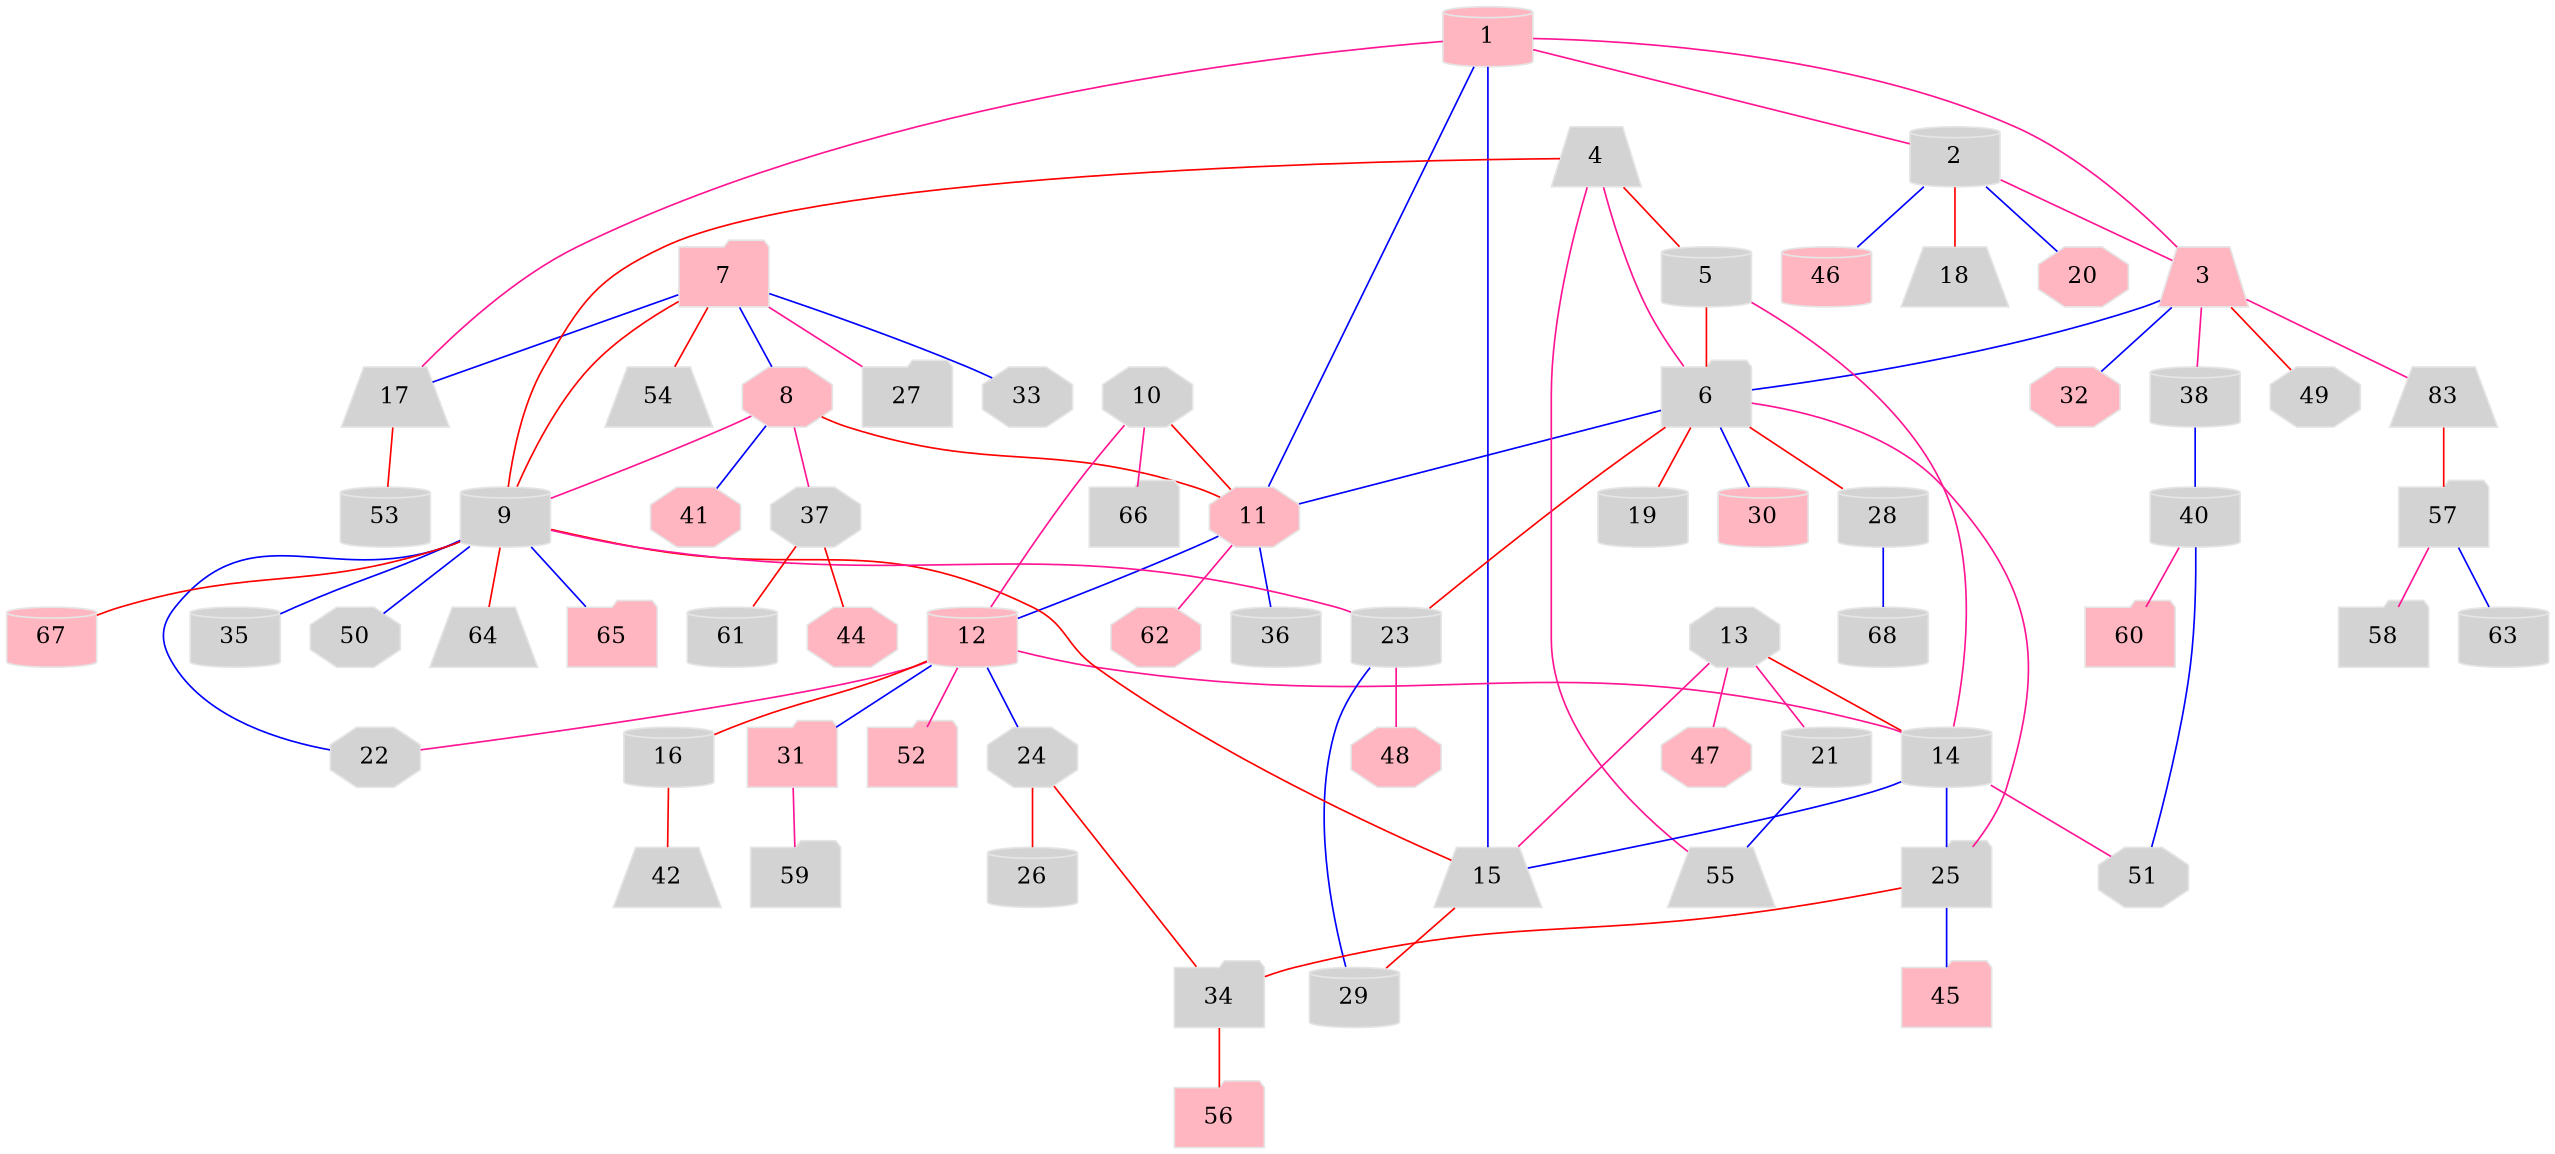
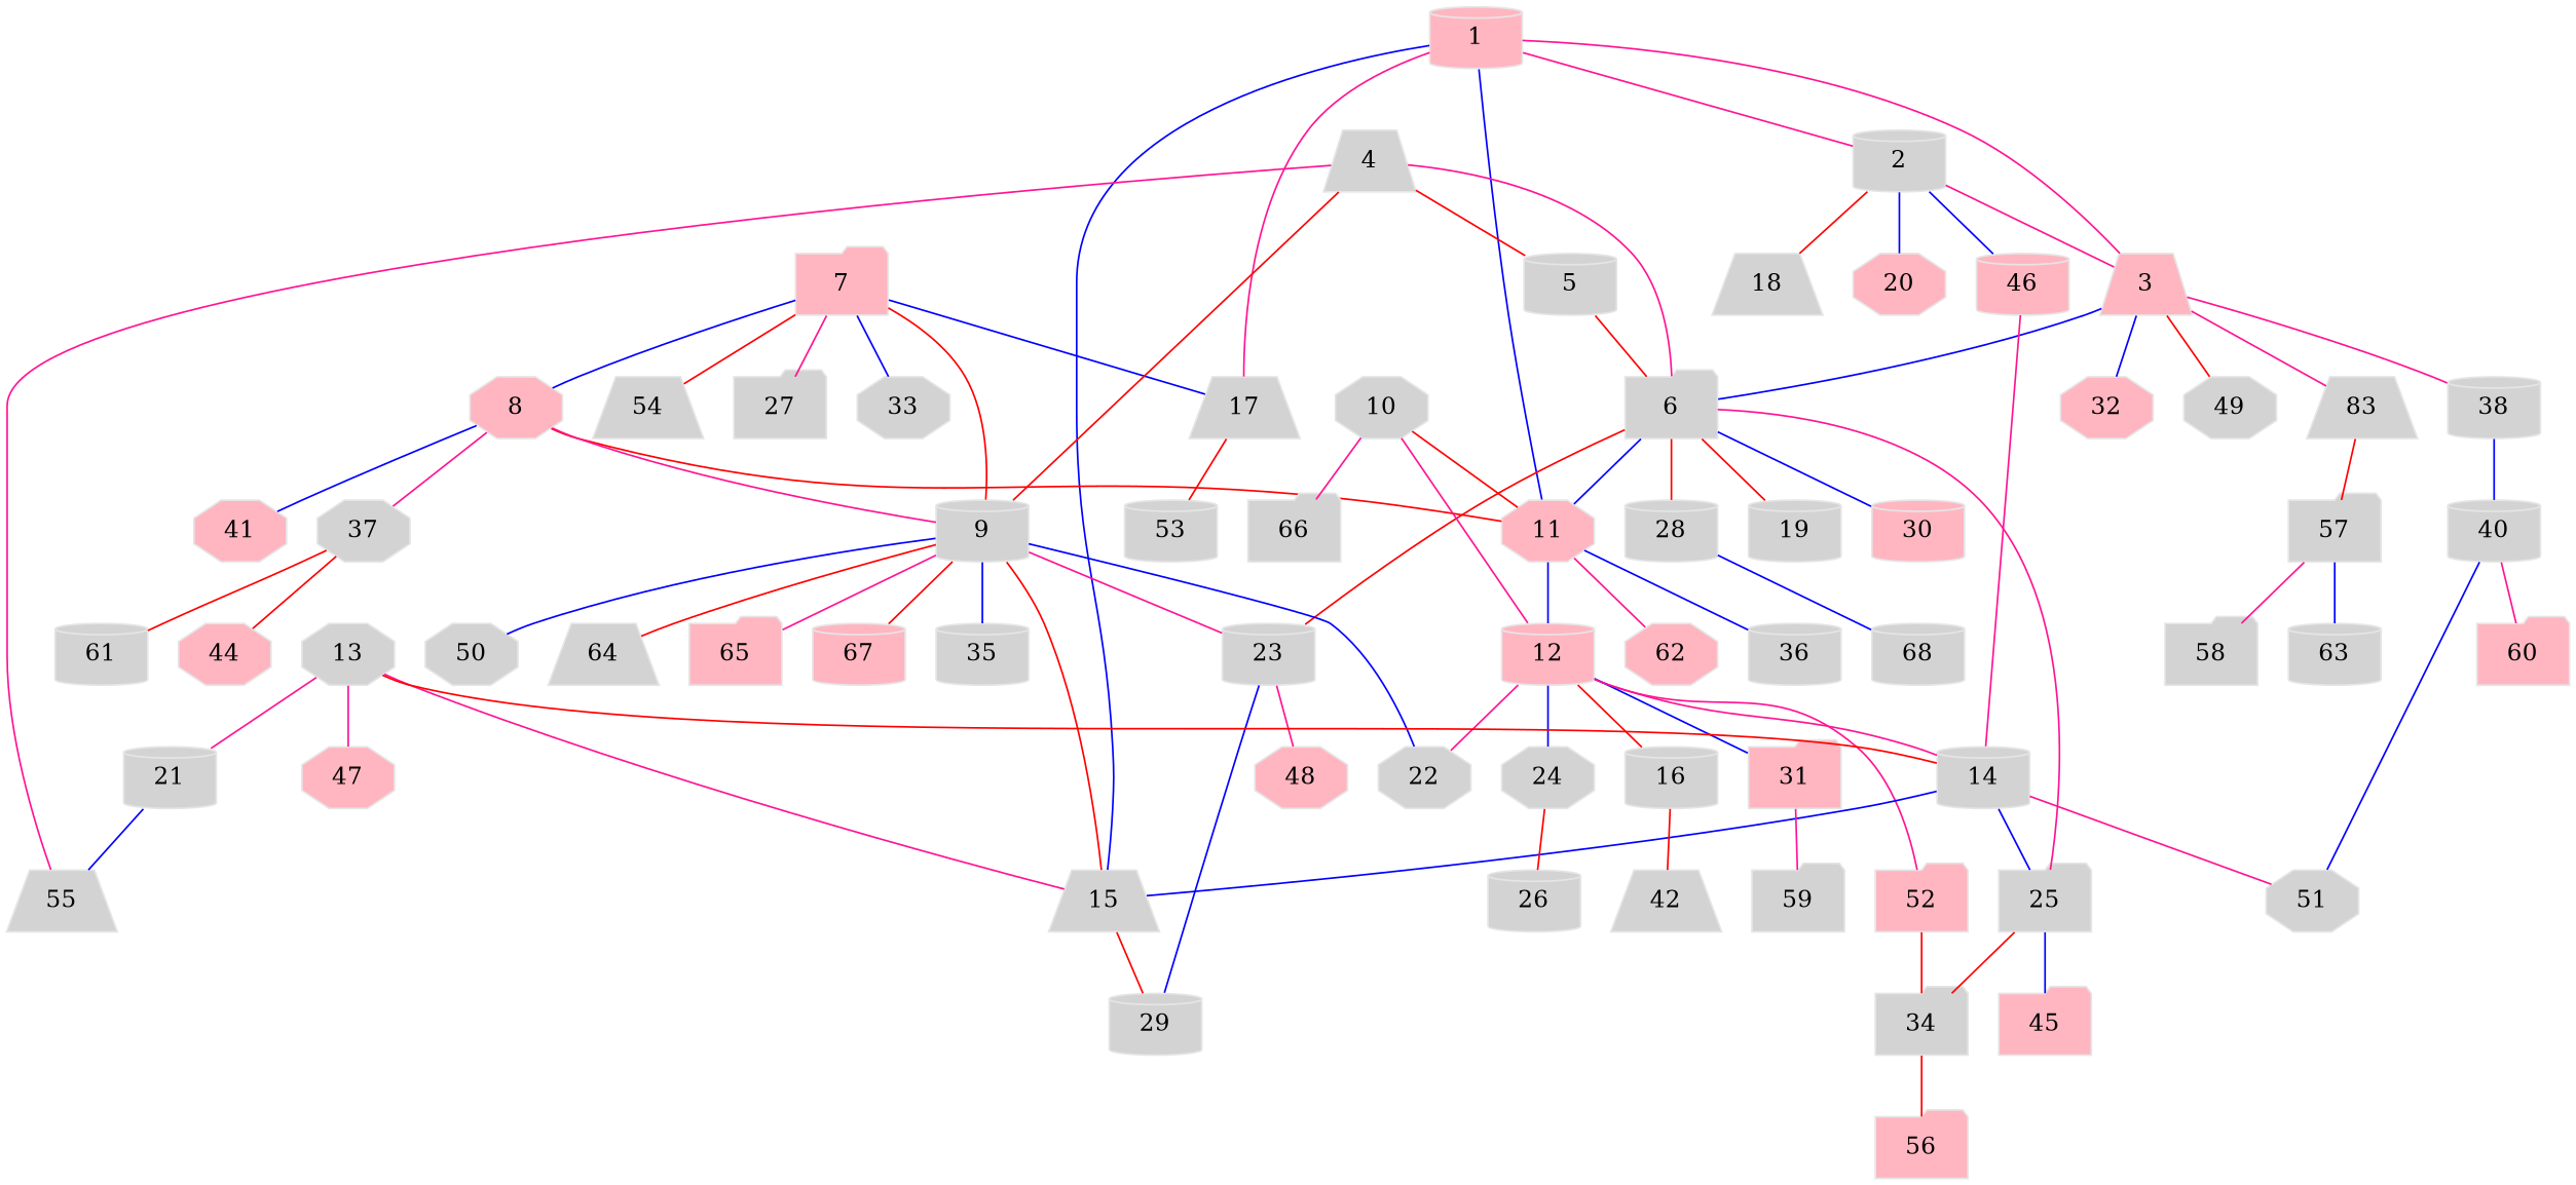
  graph {
    node [color=gray90 fillcolor=lightgrey shape=cylinder style=filled]
    edge [color=blue]
    1 [fillcolor=lightpink]
    2
    3 [fillcolor=lightpink shape=trapezium]
    11 [fillcolor=lightpink shape=octagon]
    15 [shape=trapezium]
    17 [shape=trapezium]
    18 [shape=trapezium]
    20 [fillcolor=lightpink shape=octagon]
    46 [fillcolor=lightpink]
    6 [shape=folder]
    32 [fillcolor=lightpink shape=octagon]
    38
    n13 [label=83 shape=trapezium]
    49 [shape=octagon]
    12 [fillcolor=lightpink]
    36
    62 [fillcolor=lightpink shape=octagon]
    29
    53
    19
    23
    25 [shape=folder]
    28
    30 [fillcolor=lightpink]
    7 [fillcolor=lightpink shape=folder]
    9
    8 [fillcolor=lightpink shape=octagon]
    27 [shape=folder]
    33 [shape=octagon]
    54 [shape=trapezium]
    40
    57 [shape=folder]
    4 [shape=trapezium]
    5
    55 [shape=trapezium]
    14
    22 [shape=octagon]
    35
    50 [shape=octagon]
    64 [shape=trapezium]
    65 [fillcolor=lightpink shape=folder]
    67 [fillcolor=lightpink]
    51 [shape=octagon]
    48 [fillcolor=lightpink shape=octagon]
    34 [shape=folder]
    45 [fillcolor=lightpink shape=folder]
    68
    37 [shape=octagon]
    41 [fillcolor=lightpink shape=octagon]
    44 [fillcolor=lightpink shape=octagon]
    61
    10 [shape=octagon]
    66 [shape=folder]
    16
    24 [shape=octagon]
    31 [fillcolor=lightpink shape=folder]
    52 [fillcolor=lightpink shape=folder]
    42 [shape=trapezium]
    26
    59 [shape=folder]
    13 [shape=octagon]
    21
    47 [fillcolor=lightpink shape=octagon]
    56 [fillcolor=lightpink shape=folder]
    60 [fillcolor=lightpink shape=folder]
    58 [shape=folder]
    63
    1 -- 2 [color=deeppink]
    1 -- 3 [color=deeppink]
    1 -- 11
    1 -- 15
    1 -- 17 [color=deeppink]
    2 -- 3 [color=deeppink]
    2 -- 18 [color=red]
    2 -- 20
    2 -- 46
    3 -- 6
    3 -- 32
    3 -- 38 [color=deeppink]
    3 -- n13 [color=deeppink]
    3 -- 49 [color=red]
    11 -- 12
    11 -- 36
    11 -- 62 [color=deeppink]
    15 -- 29 [color=red]
    17 -- 53 [color=red]
    6 -- 11
    6 -- 19 [color=red]
    6 -- 23 [color=red]
    6 -- 25 [color=deeppink]
    6 -- 28 [color=red]
    6 -- 30
    38 -- 40
    n13 -- 57 [color=red]
    12 -- 14 [color=deeppink]
    12 -- 22 [color=deeppink]
    12 -- 16 [color=red]
    12 -- 24
    12 -- 31
    12 -- 52 [color=deeppink]
    23 -- 29
    23 -- 48 [color=deeppink]
    25 -- 34 [color=red]
    25 -- 45
    28 -- 68
    7 -- 17
    7 -- 9 [color=red]
    7 -- 8
    7 -- 27 [color=deeppink]
    7 -- 33
    7 -- 54 [color=red]
    9 -- 15 [color=red]
    9 -- 23 [color=deeppink]
    9 -- 22
    9 -- 35
    9 -- 50
    9 -- 64 [color=red]
-   9 -- 65
+   9 -- 65 [color=deeppink]
    9 -- 67 [color=red]
    8 -- 11 [color=red]
    8 -- 9 [color=deeppink]
    8 -- 37 [color=deeppink]
    8 -- 41
    40 -- 51
    40 -- 60 [color=deeppink]
    57 -- 58 [color=deeppink]
    57 -- 63
    4 -- 6 [color=deeppink]
    4 -- 9 [color=red]
    4 -- 5 [color=red]
    4 -- 55 [color=deeppink]
    5 -- 6 [color=red]
-   5 -- 14 [color=deeppink]
+   46 -- 14 [color=deeppink]
    14 -- 15
    14 -- 25
    14 -- 51 [color=deeppink]
    34 -- 56 [color=red]
    37 -- 44 [color=red]
    37 -- 61 [color=red]
    10 -- 11 [color=red]
    10 -- 12 [color=deeppink]
    10 -- 66 [color=deeppink]
    16 -- 42 [color=red]
-   24 -- 34 [color=red]
+   52 -- 34 [color=red]
    24 -- 26 [color=red]
    31 -- 59 [color=deeppink]
    13 -- 15 [color=deeppink]
    13 -- 14 [color=red]
    13 -- 21 [color=deeppink]
    13 -- 47 [color=deeppink]
    21 -- 55
  }
